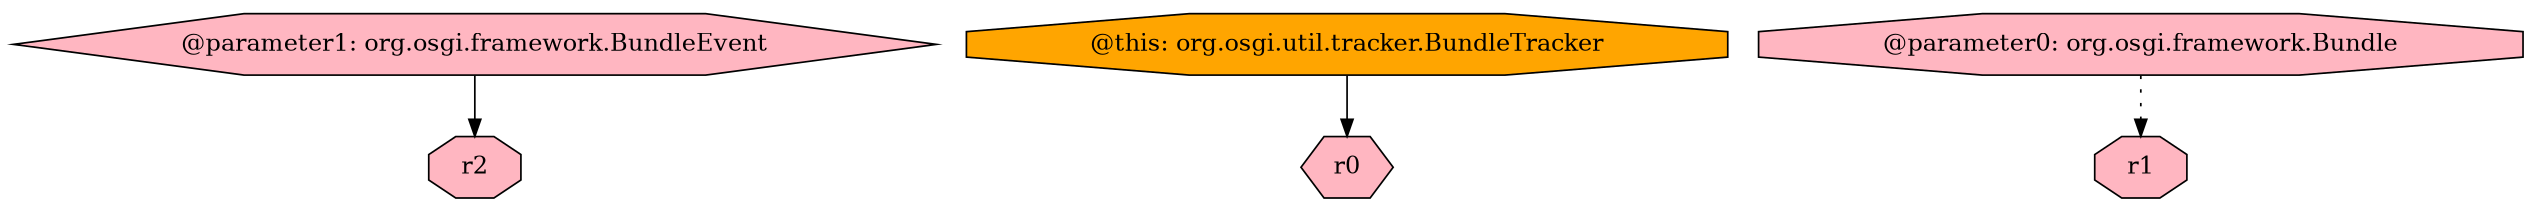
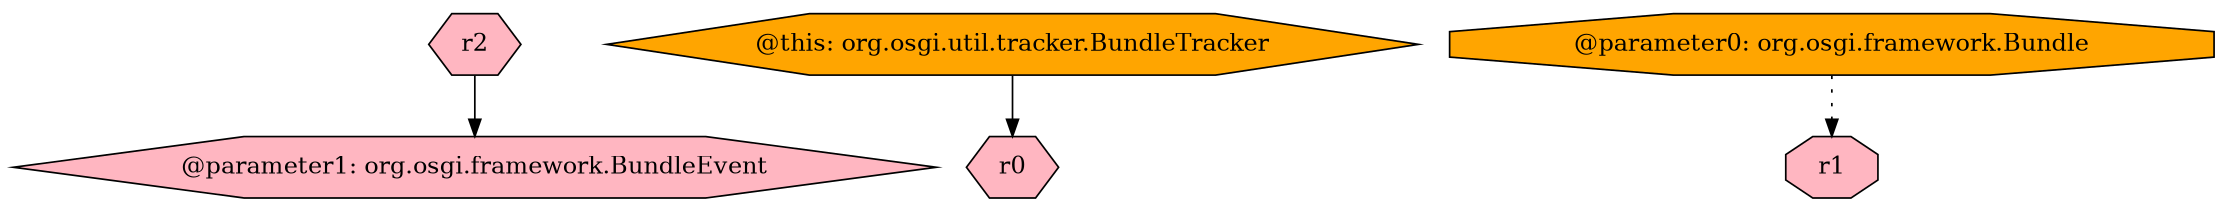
  digraph {
    node [fillcolor=lightpink shape=octagon style=filled]
    edge [style=solid]
    n1 [label="@parameter1: org.osgi.framework.BundleEvent" shape=hexagon]
-   n2 [label=r2]
-   n3 [fillcolor=orange label="@this: org.osgi.util.tracker.BundleTracker"]
+   n2 [label=r2 shape=hexagon]
+   n3 [fillcolor=orange label="@this: org.osgi.util.tracker.BundleTracker" shape=hexagon]
    n4 [label=r0 shape=hexagon]
-   n5 [label="@parameter0: org.osgi.framework.Bundle"]
+   n5 [fillcolor=orange label="@parameter0: org.osgi.framework.Bundle"]
    n6 [label=r1]
-   n1 -> n2
+   n2 -> n1
    n3 -> n4
    n5 -> n6 [style=dotted]
  }
